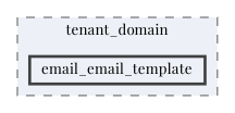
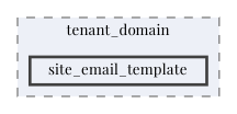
  digraph {
    compound=true
    fontname="Playfair Display"
-   n1 [color=grey25 fillcolor="#edf0f7" fontname="Playfair Display" fontsize=10 height=0.2 label=email_email_template shape=box style="filled,bold" width=0.4]
+   n1 [color=grey25 fillcolor="#edf0f7" fontname="Playfair Display" fontsize=10 height=0.2 label=site_email_template shape=box style="filled,bold" width=0.4]
    subgraph cluster_1 {
      bgcolor="#edf0f7"
      fontsize=10
      label=tenant_domain
      pencolor=grey50
      style="filled,dashed"
      n1
    }
  }
